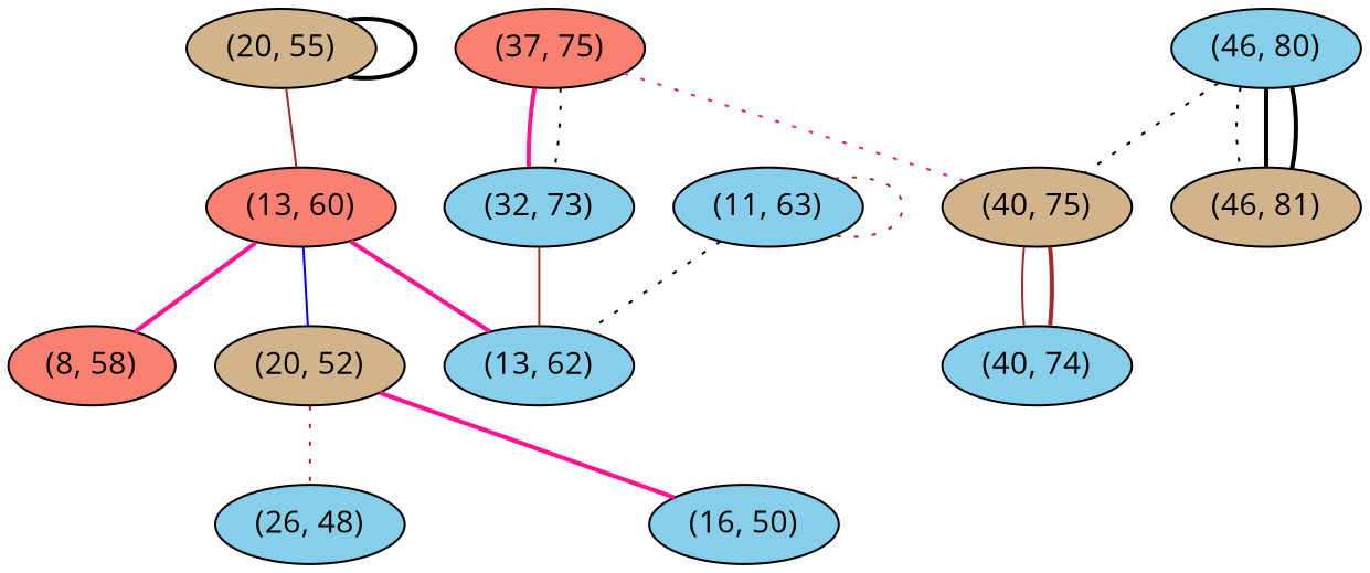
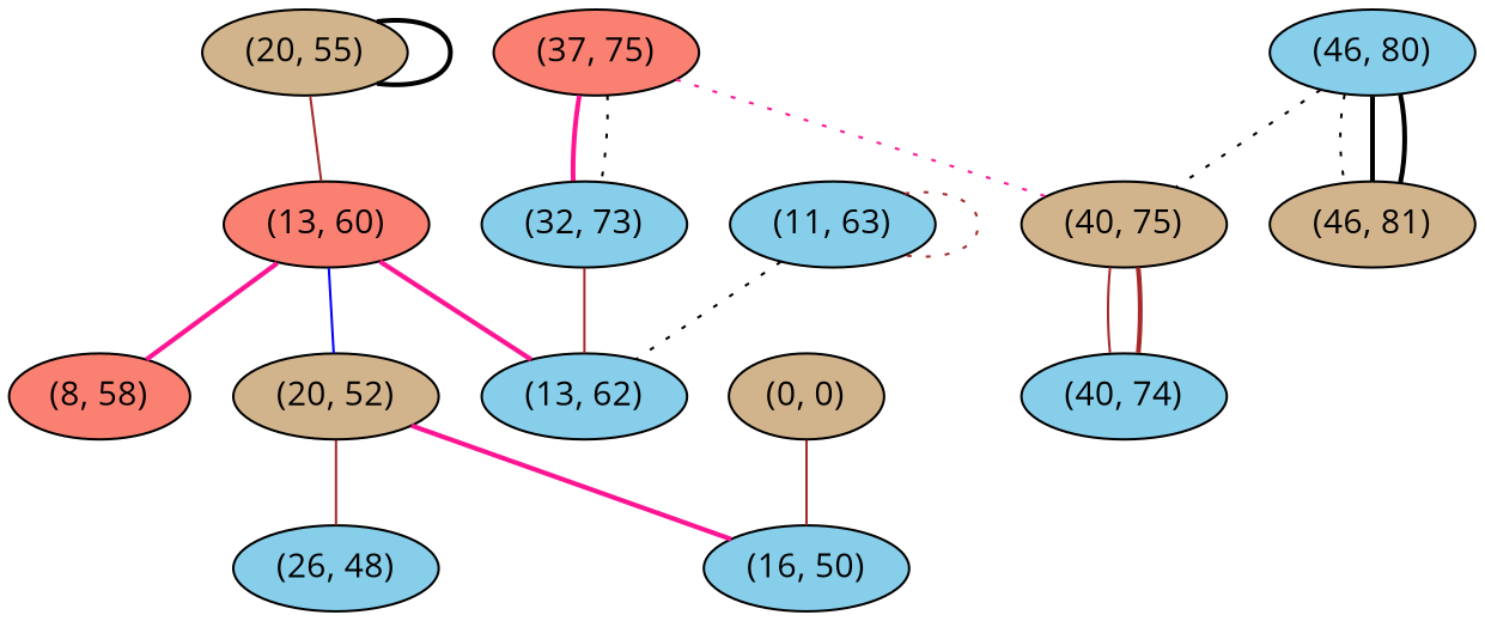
  graph {
    fontname="Open Sans"
    node [fillcolor=skyblue fontname="Open Sans" style=filled]
    edge [color=black fontname="Open Sans" style=bold weight=1]
    "(20, 55)" [fillcolor=tan]
    "(13, 60)" [fillcolor=salmon]
    "(20, 52)" [fillcolor=tan]
    "(16, 50)"
    "(26, 48)"
    "(13, 62)"
    "(8, 58)" [fillcolor=salmon]
+   "(0, 0)" [fillcolor=tan]
    "(40, 75)" [fillcolor=tan]
    "(46, 80)"
    "(46, 81)" [fillcolor=tan]
    "(40, 74)"
    "(37, 75)" [fillcolor=salmon]
    "(32, 73)"
    "(11, 63)"
    "(20, 55)" -- "(20, 55)" [weight=2]
    "(20, 55)" -- "(13, 60)" [color=brown style=solid]
    "(13, 60)" -- "(20, 52)" [color=blue style=solid]
    "(13, 60)" -- "(13, 62)" [color=deeppink]
    "(13, 60)" -- "(8, 58)" [color=deeppink]
    "(20, 52)" -- "(16, 50)" [color=deeppink]
-   "(20, 52)" -- "(26, 48)" [color=brown style=dotted]
+   "(20, 52)" -- "(26, 48)" [color=brown style=solid]
+   "(0, 0)" -- "(16, 50)" [color=brown style=solid weight=4]
    "(40, 75)" -- "(40, 74)" [color=brown style=solid]
    "(40, 75)" -- "(40, 74)" [color=brown]
    "(46, 80)" -- "(40, 75)" [style=dotted]
    "(46, 80)" -- "(46, 81)" [style=dotted]
    "(46, 80)" -- "(46, 81)"
    "(46, 80)" -- "(46, 81)"
    "(37, 75)" -- "(40, 75)" [color=deeppink style=dotted]
    "(37, 75)" -- "(32, 73)" [color=deeppink]
    "(37, 75)" -- "(32, 73)" [style=dotted]
    "(32, 73)" -- "(13, 62)" [color=brown style=solid]
    "(11, 63)" -- "(13, 62)" [style=dotted]
    "(11, 63)" -- "(11, 63)" [color=brown style=dotted weight=2]
  }
